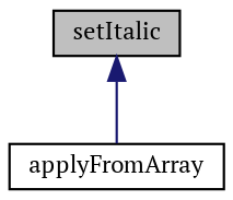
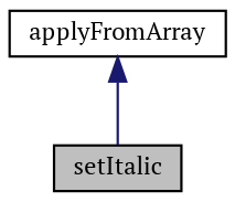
  digraph {
    rankdir=TB
    fontname="PT Serif"
    node [color=black fontname="PT Serif" fontsize=10 shape=record style=filled]
    n1 [fillcolor=grey75 fontcolor=black height=0.2 label=setItalic width=0.4]
    n2 [fillcolor=white height=0.2 label=applyFromArray width=0.4]
-   n1 -> n2 [color=midnightblue dir=back fontname="PT Serif" fontsize=10 labelfontname=Helvetica labelfontsize=10 style=solid]
+   n2 -> n1 [color=midnightblue dir=back fontname="PT Serif" fontsize=10 labelfontname=Helvetica labelfontsize=10 style=solid]
  }
